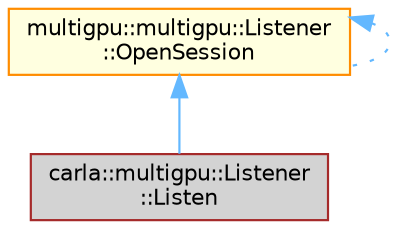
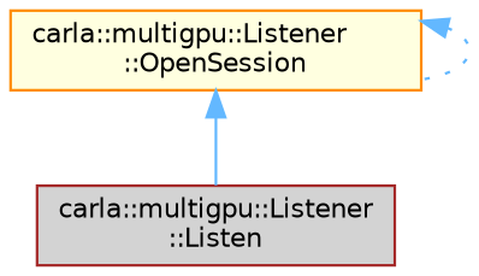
  digraph {
    rankdir=TB
    node [fontname=Helvetica fontsize=10 shape=box style=filled]
    edge [color=steelblue1 dir=back fontname=Helvetica fontsize=10 labelfontname=Helvetica labelfontsize=10]
-   n1 [color=darkorange fillcolor=lightyellow fontcolor=black height=0.2 label="multigpu::multigpu::Listener\l::OpenSession" width=0.4]
+   n1 [color=darkorange fillcolor=lightyellow fontcolor=black height=0.2 label="carla::multigpu::Listener\l::OpenSession" width=0.4]
    n2 [color=brown fillcolor=lightgrey height=0.2 label="carla::multigpu::Listener\l::Listen" width=0.4]
    n1 -> n1 [style=dotted]
    n1 -> n2 [style=solid]
  }
